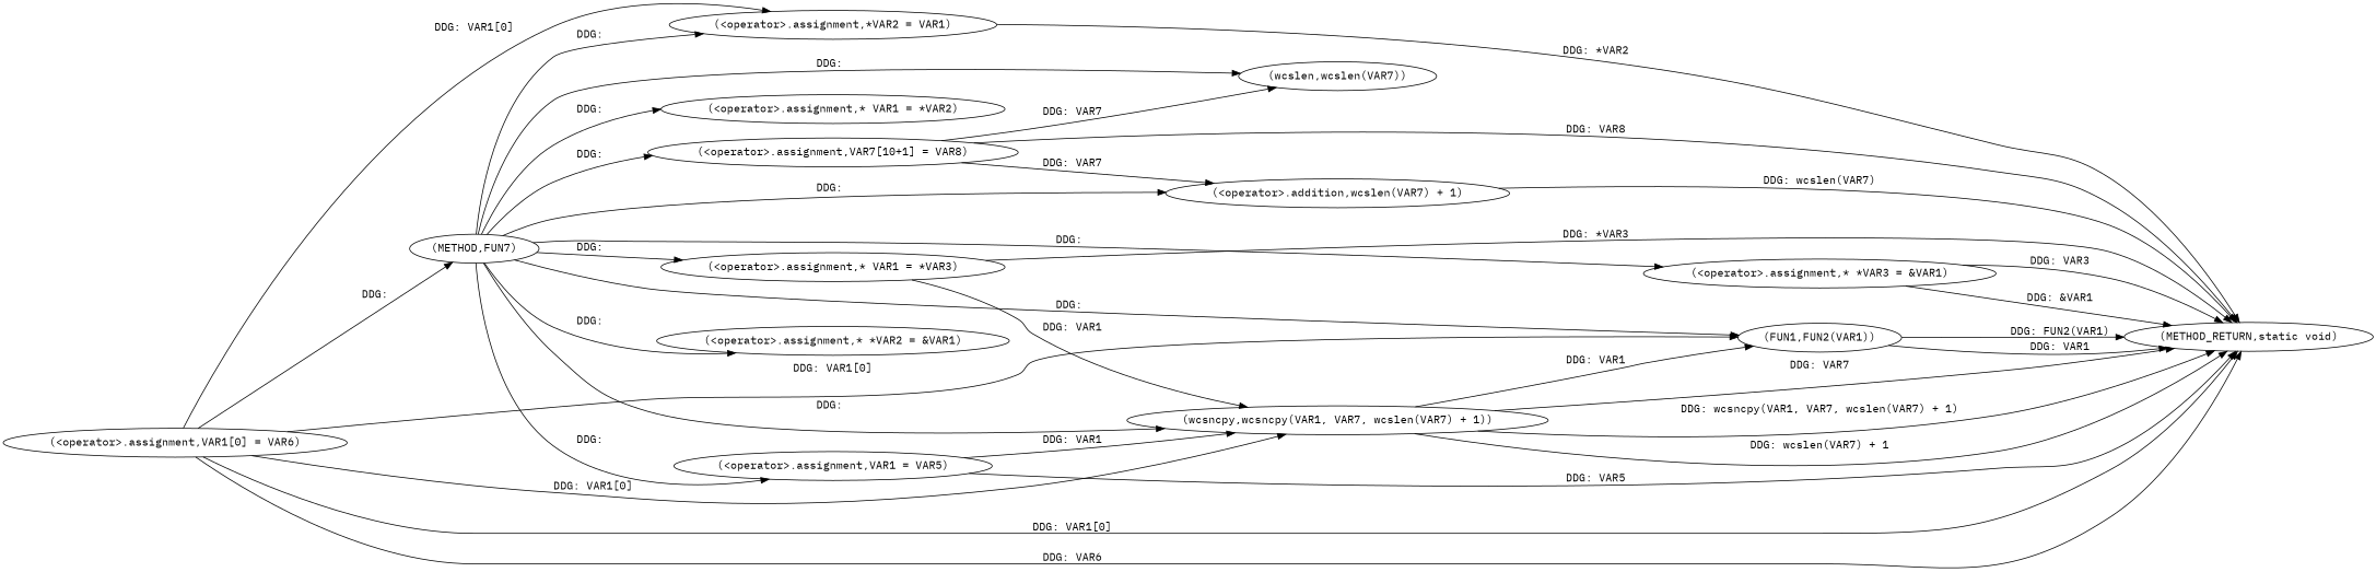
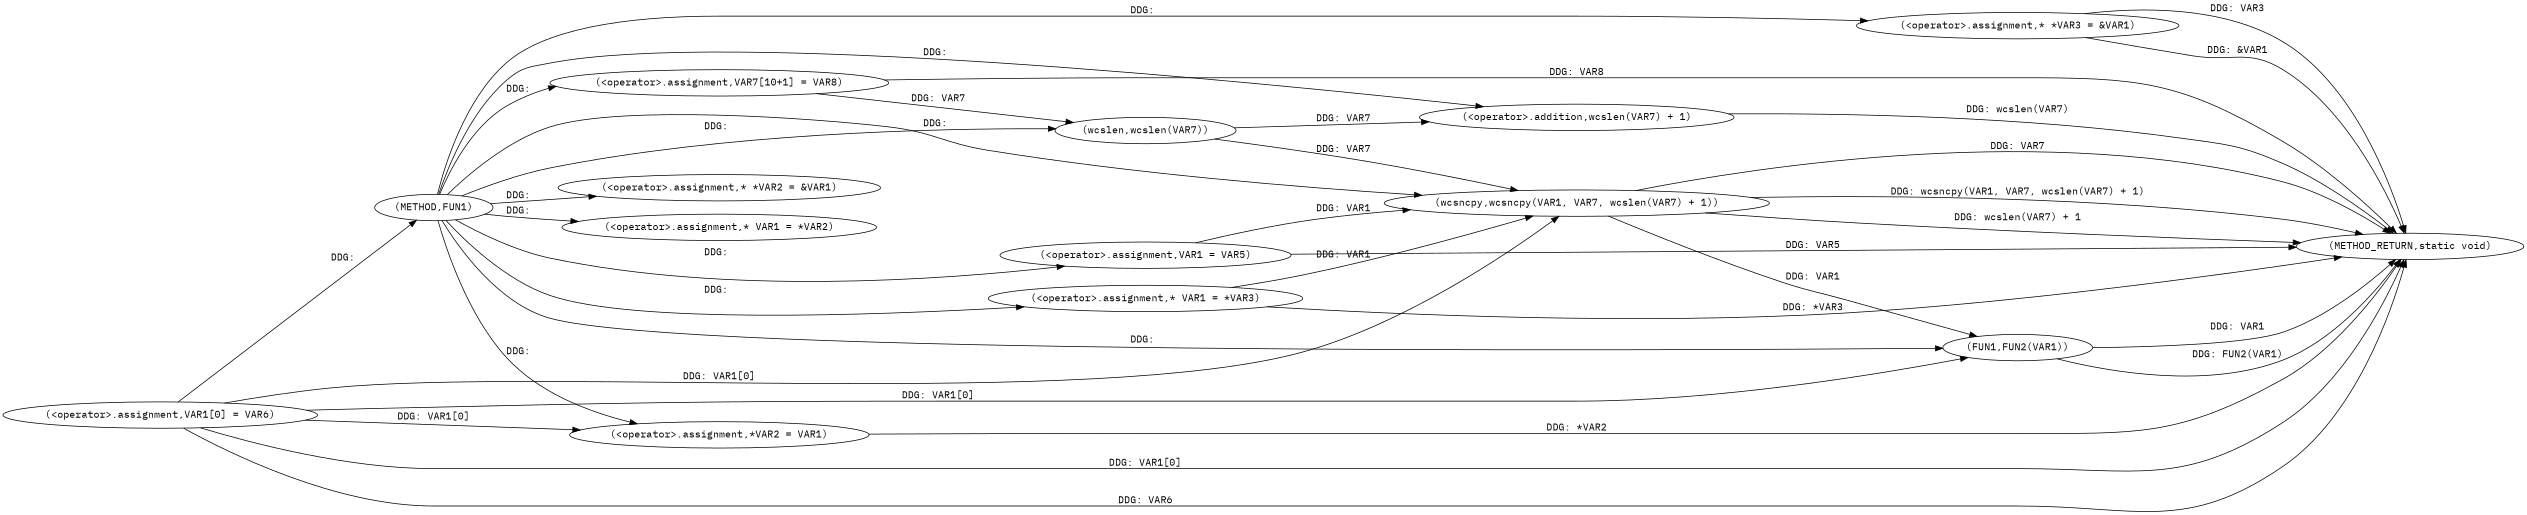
  digraph {
    fontname="IBM Plex Mono"
    rankdir=LR
    node [fontname="IBM Plex Mono"]
    edge [fontname="IBM Plex Mono"]
-   n1 [label="(METHOD,FUN7)"]
+   n1 [label="(METHOD,FUN1)"]
    n2 [label="(<operator>.assignment,* *VAR2 = &VAR1)"]
    n3 [label="(<operator>.assignment,* *VAR3 = &VAR1)"]
    n4 [label="(<operator>.assignment,* VAR1 = *VAR2)"]
    n5 [label="(<operator>.assignment,VAR1 = VAR5)"]
    n6 [label="(<operator>.assignment,*VAR2 = VAR1)"]
    n7 [label="(<operator>.assignment,* VAR1 = *VAR3)"]
    n8 [label="(<operator>.assignment,VAR7[10+1] = VAR8)"]
    n9 [label="(wcsncpy,wcsncpy(VAR1, VAR7, wcslen(VAR7) + 1))"]
    n10 [label="(<operator>.addition,wcslen(VAR7) + 1)"]
    n11 [label="(wcslen,wcslen(VAR7))"]
    n12 [label="(FUN1,FUN2(VAR1))"]
    n13 [label="(METHOD_RETURN,static void)"]
    n14 [label="(<operator>.assignment,VAR1[0] = VAR6)"]
    n1 -> n2 [label="DDG: "]
    n1 -> n3 [label="DDG: "]
    n1 -> n4 [label="DDG: "]
    n1 -> n5 [label="DDG: "]
    n1 -> n6 [label="DDG: "]
    n1 -> n7 [label="DDG: "]
    n1 -> n8 [label="DDG: "]
    n1 -> n9 [label="DDG: "]
    n1 -> n10 [label="DDG: "]
    n1 -> n11 [label="DDG: "]
    n1 -> n12 [label="DDG: "]
    n3 -> n13 [label="DDG: VAR3"]
    n3 -> n13 [label="DDG: &VAR1"]
    n5 -> n9 [label="DDG: VAR1"]
    n5 -> n13 [label="DDG: VAR5"]
    n6 -> n13 [label="DDG: *VAR2"]
    n7 -> n9 [label="DDG: VAR1"]
    n7 -> n13 [label="DDG: *VAR3"]
    n8 -> n11 [label="DDG: VAR7"]
    n8 -> n13 [label="DDG: VAR8"]
    n9 -> n12 [label="DDG: VAR1"]
    n9 -> n13 [label="DDG: VAR7"]
    n9 -> n13 [label="DDG: wcsncpy(VAR1, VAR7, wcslen(VAR7) + 1)"]
    n9 -> n13 [label="DDG: wcslen(VAR7) + 1"]
    n10 -> n13 [label="DDG: wcslen(VAR7)"]
-   n8 -> n10 [label="DDG: VAR7"]
+   n11 -> n9 [label="DDG: VAR7"]
+   n11 -> n10 [label="DDG: VAR7"]
    n12 -> n13 [label="DDG: FUN2(VAR1)"]
    n12 -> n13 [label="DDG: VAR1"]
    n14 -> n1 [label="DDG: "]
    n14 -> n6 [label="DDG: VAR1[0]"]
    n14 -> n9 [label="DDG: VAR1[0]"]
    n14 -> n12 [label="DDG: VAR1[0]"]
    n14 -> n13 [label="DDG: VAR1[0]"]
    n14 -> n13 [label="DDG: VAR6"]
  }
